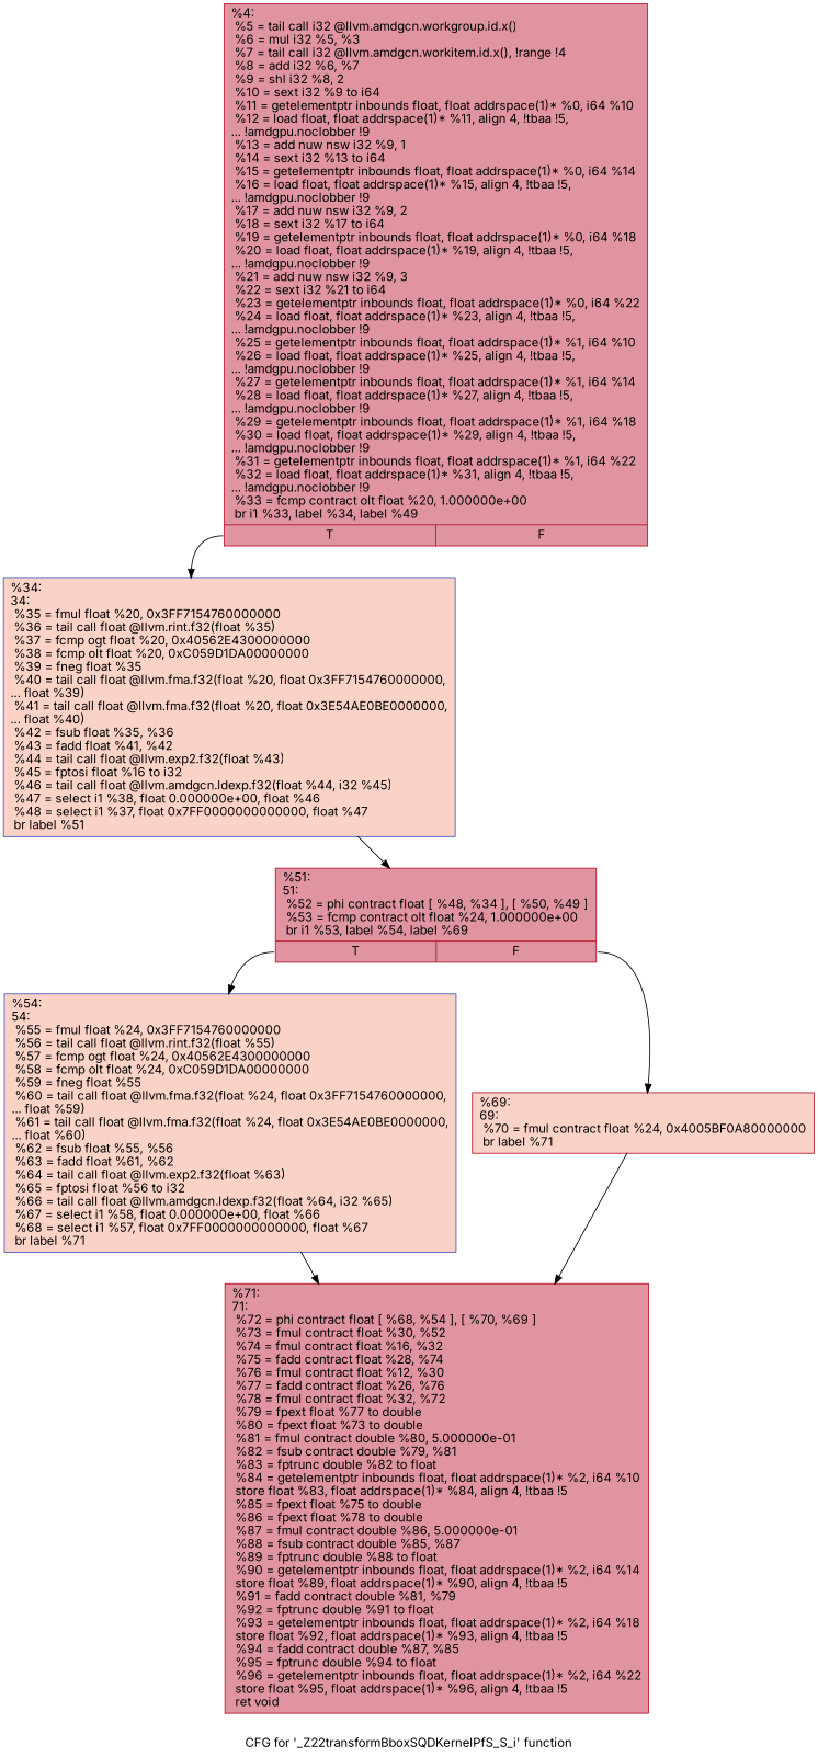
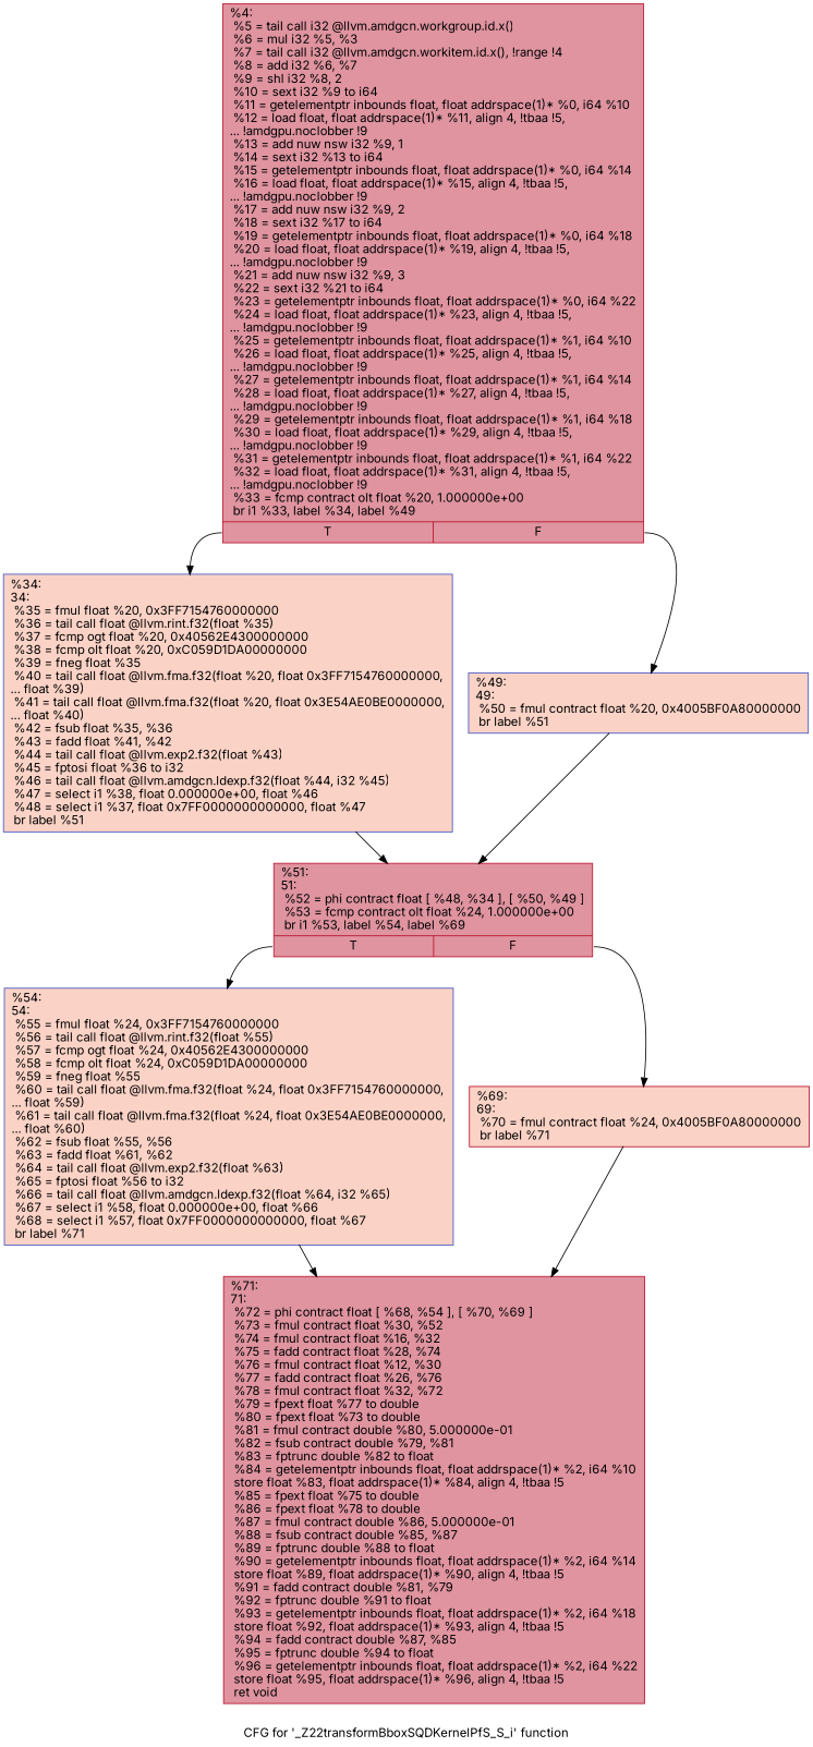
  digraph {
    fontname=Inter
    label="CFG for '_Z22transformBboxSQDKernelPfS_S_i' function"
    node [color="#b70d28ff" fillcolor="#f59c7d70" fontname=Inter shape=record style=filled]
    edge [fontname=Inter]
    n1 [fillcolor="#b70d2870" label="{%4:\l  %5 = tail call i32 @llvm.amdgcn.workgroup.id.x()\l  %6 = mul i32 %5, %3\l  %7 = tail call i32 @llvm.amdgcn.workitem.id.x(), !range !4\l  %8 = add i32 %6, %7\l  %9 = shl i32 %8, 2\l  %10 = sext i32 %9 to i64\l  %11 = getelementptr inbounds float, float addrspace(1)* %0, i64 %10\l  %12 = load float, float addrspace(1)* %11, align 4, !tbaa !5,\l... !amdgpu.noclobber !9\l  %13 = add nuw nsw i32 %9, 1\l  %14 = sext i32 %13 to i64\l  %15 = getelementptr inbounds float, float addrspace(1)* %0, i64 %14\l  %16 = load float, float addrspace(1)* %15, align 4, !tbaa !5,\l... !amdgpu.noclobber !9\l  %17 = add nuw nsw i32 %9, 2\l  %18 = sext i32 %17 to i64\l  %19 = getelementptr inbounds float, float addrspace(1)* %0, i64 %18\l  %20 = load float, float addrspace(1)* %19, align 4, !tbaa !5,\l... !amdgpu.noclobber !9\l  %21 = add nuw nsw i32 %9, 3\l  %22 = sext i32 %21 to i64\l  %23 = getelementptr inbounds float, float addrspace(1)* %0, i64 %22\l  %24 = load float, float addrspace(1)* %23, align 4, !tbaa !5,\l... !amdgpu.noclobber !9\l  %25 = getelementptr inbounds float, float addrspace(1)* %1, i64 %10\l  %26 = load float, float addrspace(1)* %25, align 4, !tbaa !5,\l... !amdgpu.noclobber !9\l  %27 = getelementptr inbounds float, float addrspace(1)* %1, i64 %14\l  %28 = load float, float addrspace(1)* %27, align 4, !tbaa !5,\l... !amdgpu.noclobber !9\l  %29 = getelementptr inbounds float, float addrspace(1)* %1, i64 %18\l  %30 = load float, float addrspace(1)* %29, align 4, !tbaa !5,\l... !amdgpu.noclobber !9\l  %31 = getelementptr inbounds float, float addrspace(1)* %1, i64 %22\l  %32 = load float, float addrspace(1)* %31, align 4, !tbaa !5,\l... !amdgpu.noclobber !9\l  %33 = fcmp contract olt float %20, 1.000000e+00\l  br i1 %33, label %34, label %49\l|{<s0>T|<s1>F}}"]
-   n2 [color="#3d50c3ff" label="{%34:\l34:                                               \l  %35 = fmul float %20, 0x3FF7154760000000\l  %36 = tail call float @llvm.rint.f32(float %35)\l  %37 = fcmp ogt float %20, 0x40562E4300000000\l  %38 = fcmp olt float %20, 0xC059D1DA00000000\l  %39 = fneg float %35\l  %40 = tail call float @llvm.fma.f32(float %20, float 0x3FF7154760000000,\l... float %39)\l  %41 = tail call float @llvm.fma.f32(float %20, float 0x3E54AE0BE0000000,\l... float %40)\l  %42 = fsub float %35, %36\l  %43 = fadd float %41, %42\l  %44 = tail call float @llvm.exp2.f32(float %43)\l  %45 = fptosi float %16 to i32\l  %46 = tail call float @llvm.amdgcn.ldexp.f32(float %44, i32 %45)\l  %47 = select i1 %38, float 0.000000e+00, float %46\l  %48 = select i1 %37, float 0x7FF0000000000000, float %47\l  br label %51\l}"]
+   n2 [color="#3d50c3ff" label="{%34:\l34:                                               \l  %35 = fmul float %20, 0x3FF7154760000000\l  %36 = tail call float @llvm.rint.f32(float %35)\l  %37 = fcmp ogt float %20, 0x40562E4300000000\l  %38 = fcmp olt float %20, 0xC059D1DA00000000\l  %39 = fneg float %35\l  %40 = tail call float @llvm.fma.f32(float %20, float 0x3FF7154760000000,\l... float %39)\l  %41 = tail call float @llvm.fma.f32(float %20, float 0x3E54AE0BE0000000,\l... float %40)\l  %42 = fsub float %35, %36\l  %43 = fadd float %41, %42\l  %44 = tail call float @llvm.exp2.f32(float %43)\l  %45 = fptosi float %36 to i32\l  %46 = tail call float @llvm.amdgcn.ldexp.f32(float %44, i32 %45)\l  %47 = select i1 %38, float 0.000000e+00, float %46\l  %48 = select i1 %37, float 0x7FF0000000000000, float %47\l  br label %51\l}"]
+   n3 [color="#3d50c3ff" label="{%49:\l49:                                               \l  %50 = fmul contract float %20, 0x4005BF0A80000000\l  br label %51\l}"]
    n4 [fillcolor="#b70d2870" label="{%51:\l51:                                               \l  %52 = phi contract float [ %48, %34 ], [ %50, %49 ]\l  %53 = fcmp contract olt float %24, 1.000000e+00\l  br i1 %53, label %54, label %69\l|{<s0>T|<s1>F}}"]
    n5 [color="#3d50c3ff" label="{%54:\l54:                                               \l  %55 = fmul float %24, 0x3FF7154760000000\l  %56 = tail call float @llvm.rint.f32(float %55)\l  %57 = fcmp ogt float %24, 0x40562E4300000000\l  %58 = fcmp olt float %24, 0xC059D1DA00000000\l  %59 = fneg float %55\l  %60 = tail call float @llvm.fma.f32(float %24, float 0x3FF7154760000000,\l... float %59)\l  %61 = tail call float @llvm.fma.f32(float %24, float 0x3E54AE0BE0000000,\l... float %60)\l  %62 = fsub float %55, %56\l  %63 = fadd float %61, %62\l  %64 = tail call float @llvm.exp2.f32(float %63)\l  %65 = fptosi float %56 to i32\l  %66 = tail call float @llvm.amdgcn.ldexp.f32(float %64, i32 %65)\l  %67 = select i1 %58, float 0.000000e+00, float %66\l  %68 = select i1 %57, float 0x7FF0000000000000, float %67\l  br label %71\l}"]
    n6 [label="{%69:\l69:                                               \l  %70 = fmul contract float %24, 0x4005BF0A80000000\l  br label %71\l}"]
    n7 [fillcolor="#b70d2870" label="{%71:\l71:                                               \l  %72 = phi contract float [ %68, %54 ], [ %70, %69 ]\l  %73 = fmul contract float %30, %52\l  %74 = fmul contract float %16, %32\l  %75 = fadd contract float %28, %74\l  %76 = fmul contract float %12, %30\l  %77 = fadd contract float %26, %76\l  %78 = fmul contract float %32, %72\l  %79 = fpext float %77 to double\l  %80 = fpext float %73 to double\l  %81 = fmul contract double %80, 5.000000e-01\l  %82 = fsub contract double %79, %81\l  %83 = fptrunc double %82 to float\l  %84 = getelementptr inbounds float, float addrspace(1)* %2, i64 %10\l  store float %83, float addrspace(1)* %84, align 4, !tbaa !5\l  %85 = fpext float %75 to double\l  %86 = fpext float %78 to double\l  %87 = fmul contract double %86, 5.000000e-01\l  %88 = fsub contract double %85, %87\l  %89 = fptrunc double %88 to float\l  %90 = getelementptr inbounds float, float addrspace(1)* %2, i64 %14\l  store float %89, float addrspace(1)* %90, align 4, !tbaa !5\l  %91 = fadd contract double %81, %79\l  %92 = fptrunc double %91 to float\l  %93 = getelementptr inbounds float, float addrspace(1)* %2, i64 %18\l  store float %92, float addrspace(1)* %93, align 4, !tbaa !5\l  %94 = fadd contract double %87, %85\l  %95 = fptrunc double %94 to float\l  %96 = getelementptr inbounds float, float addrspace(1)* %2, i64 %22\l  store float %95, float addrspace(1)* %96, align 4, !tbaa !5\l  ret void\l}"]
    n1 -> n2 [tailport=s0]
+   n1 -> n3 [tailport=s1]
    n2 -> n4
+   n3 -> n4
    n4 -> n5 [tailport=s0]
    n4 -> n6 [tailport=s1]
    n5 -> n7
    n6 -> n7
  }
